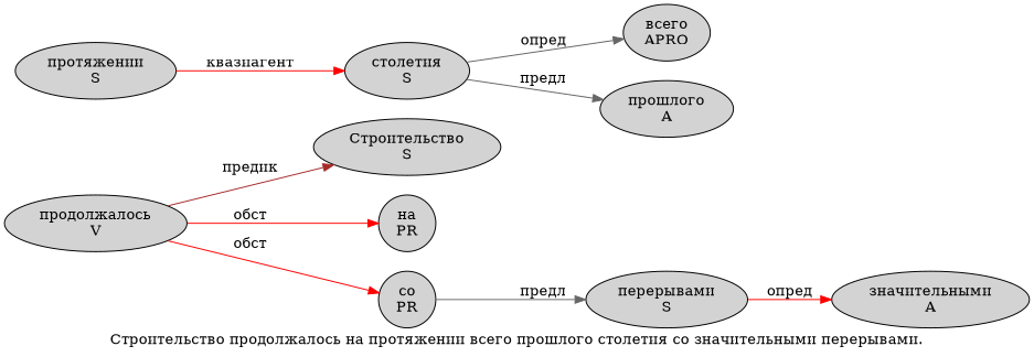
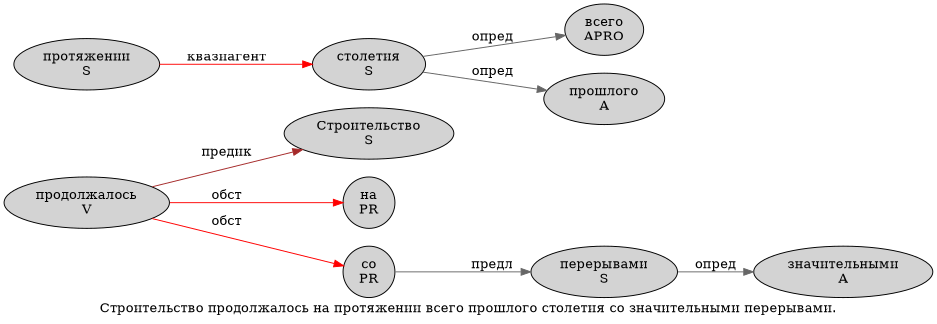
  digraph {
    label="Строительство продолжалось на протяжении всего прошлого столетия со значительными перерывами."
    rankdir=LR
    node [fillcolor=lightgray penwidth=1 shape=ellipse style=filled]
    edge [color=gray40]
    n1 [label="Строительство\nS"]
    n2 [label="продолжалось\nV"]
    n3 [label="на\nPR"]
    n4 [label="со\nPR"]
    n5 [label="перерывами\nS"]
    n6 [label="протяжении\nS"]
    n7 [label="столетия\nS"]
    n8 [label="всего\nAPRO"]
    n9 [label="прошлого\nA"]
    n10 [label="значительными\nA"]
    n2 -> n1 [color=brown label="предик"]
    n2 -> n3 [color=red label="обст"]
    n2 -> n4 [color=red label="обст"]
    n4 -> n5 [label="предл"]
-   n5 -> n10 [color=red label="опред"]
+   n5 -> n10 [label="опред"]
    n6 -> n7 [color=red label="квазиагент"]
    n7 -> n8 [label="опред"]
-   n7 -> n9 [label="предл"]
+   n7 -> n9 [label="опред"]
  }
